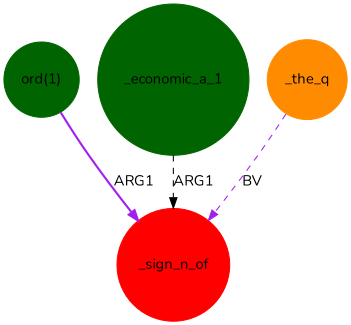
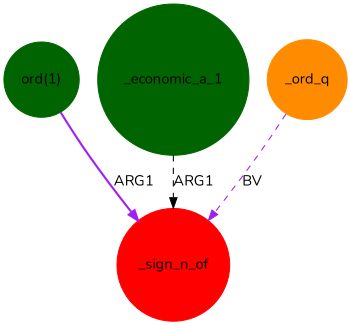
  digraph {
    fontname=Nunito
    node [shape=circle style=filled color=darkgreen fontname=Nunito]
    edge [color=purple style=dashed fontname=Nunito]
    "ord(1)"
    _sign_n_of [color=red]
    _economic_a_1
-   _the_q [color=darkorange]
+   _the_q [color=darkorange label=_ord_q]
    "ord(1)" -> _sign_n_of [label=ARG1 style=bold]
    _economic_a_1 -> _sign_n_of [label=ARG1 color=black]
    _the_q -> _sign_n_of [label=BV]
  }
